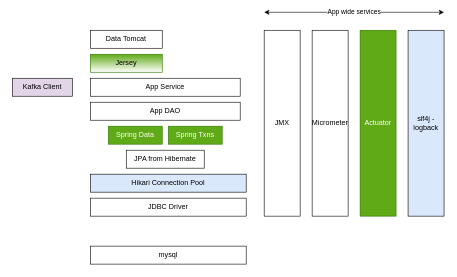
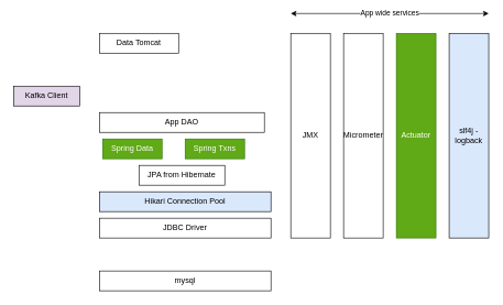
  <mxCell id="0" />
  <mxCell id="1" parent="0" />
- <mxCell id="2" value="Jersey" style="rounded=0;whiteSpace=wrap;html=1;fillColor=#60a917;strokeColor=#2D7600;gradientColor=#ffffff;" parent="1" vertex="1"><mxGeometry x="150" y="90" width="120" height="30" as="geometry" /></mxCell>
- <mxCell id="3" value="Spring Data" style="rounded=0;whiteSpace=wrap;html=1;fillColor=#60a917;strokeColor=#2D7600;fontColor=#ffffff;" parent="1" vertex="1"><mxGeometry x="180" y="210" width="90" height="30" as="geometry" /></mxCell>
+ <mxCell id="3" value="Spring Data" style="rounded=0;whiteSpace=wrap;html=1;fillColor=#60a917;strokeColor=#2D7600;fontColor=#ffffff;" parent="1" vertex="1"><mxGeometry x="155" y="210" width="90" height="30" as="geometry" /></mxCell>
  <mxCell id="4" value="JPA from Hibernate" style="rounded=0;whiteSpace=wrap;html=1;" parent="1" vertex="1"><mxGeometry x="210" y="250" width="130" height="30" as="geometry" /></mxCell>
  <mxCell id="5" value="Actuator" style="rounded=0;whiteSpace=wrap;html=1;fillColor=#60a917;strokeColor=#2D7600;fontColor=#ffffff;" parent="1" vertex="1"><mxGeometry x="600" y="50" width="60" height="310" as="geometry" /></mxCell>
  <mxCell id="6" value="Data Tomcat" style="rounded=0;whiteSpace=wrap;html=1;" parent="1" vertex="1"><mxGeometry x="150" y="50" width="120" height="30" as="geometry" /></mxCell>
  <mxCell id="7" value="mysql" style="rounded=0;whiteSpace=wrap;html=1;" parent="1" vertex="1"><mxGeometry x="150" y="410" width="260" height="30" as="geometry" /></mxCell>
  <mxCell id="8" value="Hikari Connection Pool" style="rounded=0;whiteSpace=wrap;html=1;fillColor=#dae8fc;" parent="1" vertex="1"><mxGeometry x="150" y="290" width="260" height="30" as="geometry" /></mxCell>
  <mxCell id="9" value="App DAO" style="rounded=0;whiteSpace=wrap;html=1;" parent="1" vertex="1"><mxGeometry x="150" y="170" width="250" height="30" as="geometry" /></mxCell>
  <mxCell id="10" value="Micrometer" style="rounded=0;whiteSpace=wrap;html=1;" parent="1" vertex="1"><mxGeometry x="520" y="50" width="60" height="310" as="geometry" /></mxCell>
  <mxCell id="11" value="JDBC Driver" style="rounded=0;whiteSpace=wrap;html=1;" parent="1" vertex="1"><mxGeometry x="150" y="330" width="260" height="30" as="geometry" /></mxCell>
  <mxCell id="12" value="JMX" style="rounded=0;whiteSpace=wrap;html=1;" parent="1" vertex="1"><mxGeometry x="440" y="50" width="60" height="310" as="geometry" /></mxCell>
  <mxCell id="13" value="Spring Txns" style="rounded=0;whiteSpace=wrap;html=1;fillColor=#60a917;strokeColor=#2D7600;fontColor=#ffffff;" parent="1" vertex="1"><mxGeometry x="280" y="210" width="90" height="30" as="geometry" /></mxCell>
  <mxCell id="14" value="App wide services" style="endArrow=classic;startArrow=classic;html=1;fontColor=#000000;" parent="1" edge="1"><mxGeometry width="50" height="50" relative="1" as="geometry"><mxPoint x="440" y="20" as="sourcePoint" /><mxPoint x="740" y="20" as="targetPoint" /></mxGeometry></mxCell>
- <mxCell id="15" value="App Service" style="rounded=0;whiteSpace=wrap;html=1;" parent="1" vertex="1"><mxGeometry x="150" y="130" width="250" height="30" as="geometry" /></mxCell>
  <mxCell id="16" value="slf4j - logback" style="rounded=0;whiteSpace=wrap;html=1;fillColor=#dae8fc;" parent="1" vertex="1"><mxGeometry x="680" y="50" width="60" height="310" as="geometry" /></mxCell>
  <mxCell id="17" value="Kafka Client" style="rounded=0;whiteSpace=wrap;html=1;fillColor=#e1d5e7;" parent="1" vertex="1"><mxGeometry x="20" y="130" width="100" height="30" as="geometry" /></mxCell>
